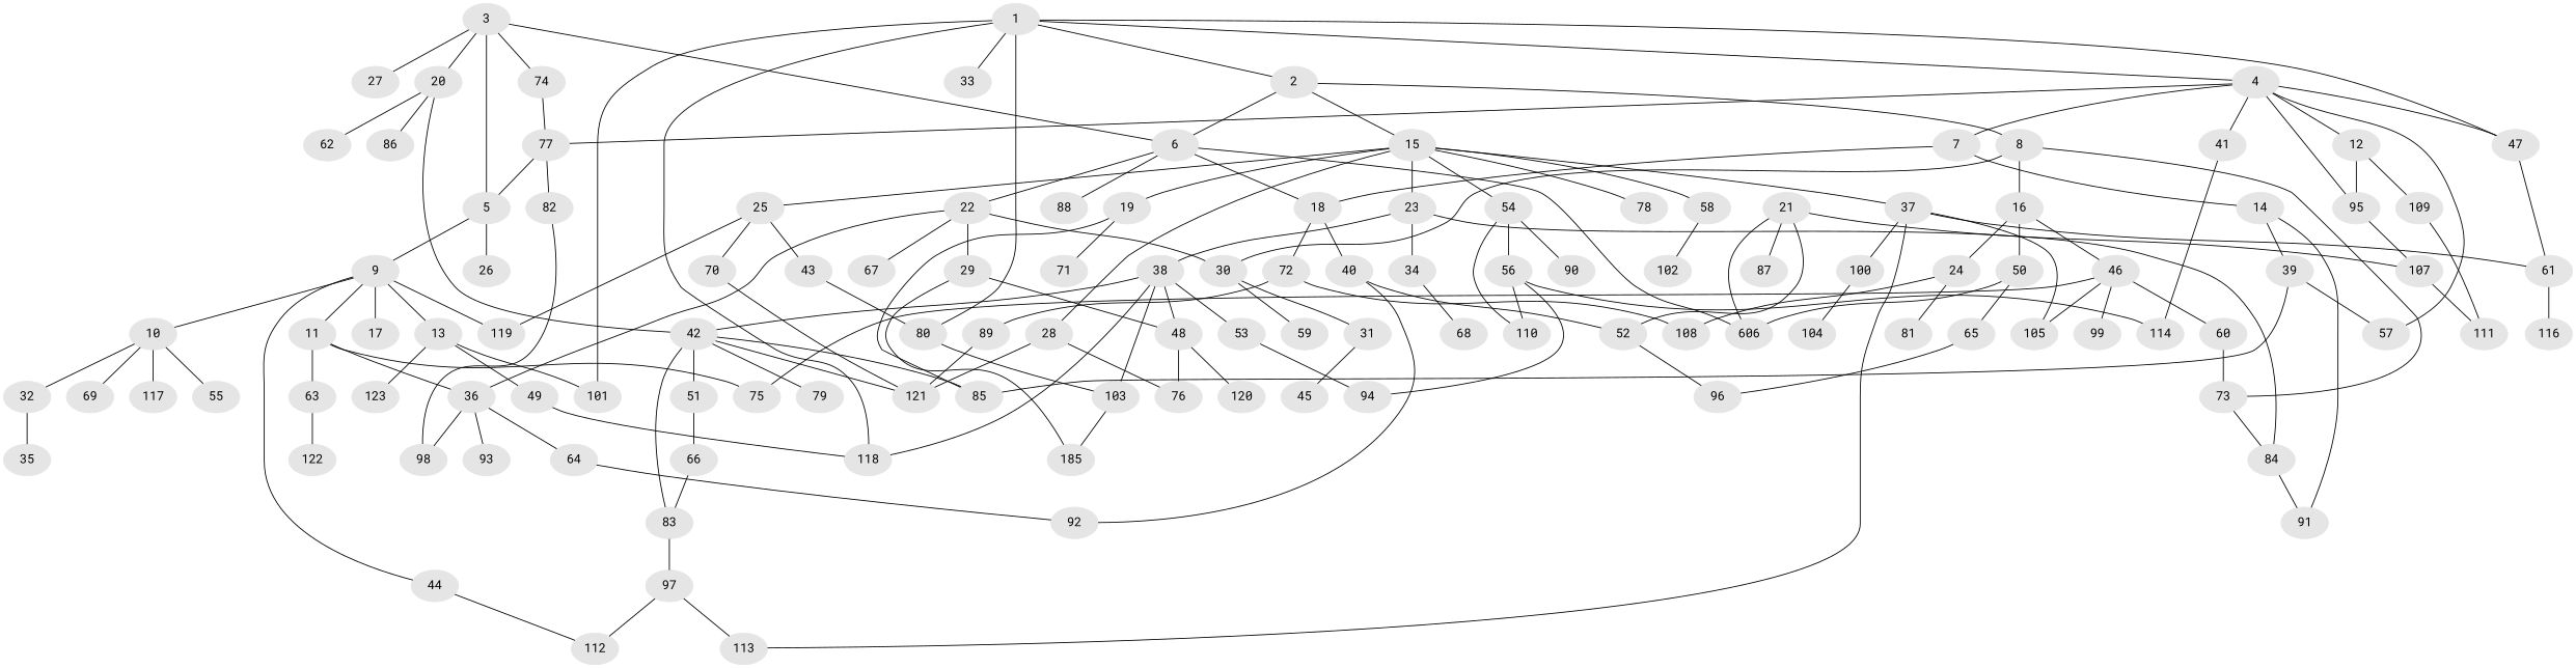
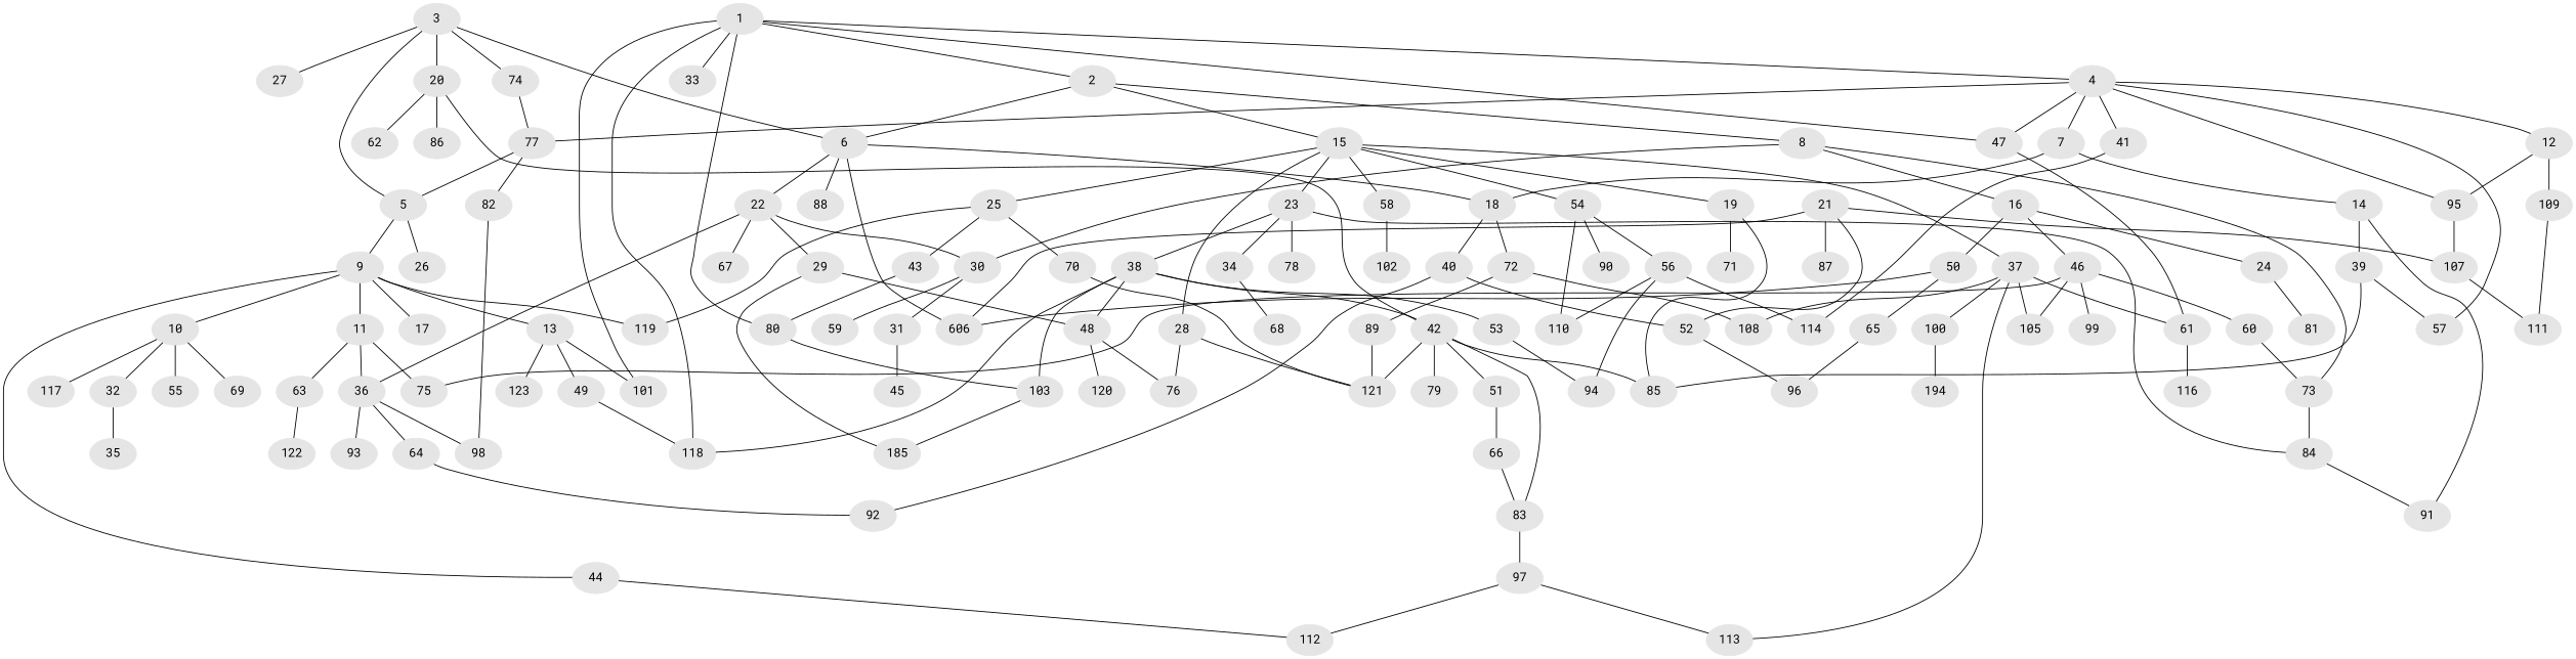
  graph {
    fontname="Roboto Mono"
    node [color=gray90 fontname="Roboto Mono" style=filled]
    edge [fontname="Roboto Mono"]
    1
    2
    4
    33
    80
    101
    118
    47
    6
    8
    15
    3
    5
    20
    27
    74
    7
    12
    41
    57
    77
    95
    103
    22
    88
    n26 [label=606]
    18
    16
    30
    73
    19
    23
    25
    28
    37
    54
    58
    78
    9
    26
    42
    62
    86
    14
    109
    114
    61
    82
    107
    10
    11
    13
    17
    44
    119
    21
    52
    87
    36
    29
    67
    39
    91
    40
    72
    24
    46
    50
    31
    59
    84
    32
    55
    69
    117
    63
    75
    49
    123
    112
    35
    64
    93
    98
    122
    111
    85
    71
    34
    38
    43
    70
    76
    121
    100
    105
    113
    56
    90
    110
    102
    81
    108
    60
    99
    65
    92
    89
    51
    79
    83
    96
    48
    n114 [label=185]
    68
    53
    120
    45
    116
-   104
+   104 [label=194]
    94
    66
    97
    1 -- 2
    1 -- 4
    1 -- 33
    1 -- 80
    1 -- 101
    1 -- 118
    1 -- 47
    2 -- 6
    2 -- 8
    2 -- 15
    4 -- 47
    4 -- 7
    4 -- 12
    4 -- 41
    4 -- 57
    4 -- 77
    4 -- 95
    80 -- 103
    47 -- 61
    6 -- 22
    6 -- 88
    6 -- n26
    6 -- 18
    8 -- 16
    8 -- 30
    8 -- 73
    15 -- 19
    15 -- 23
    15 -- 25
    15 -- 28
    15 -- 37
    15 -- 54
    15 -- 58
-   15 -- 78
+   23 -- 78
    3 -- 6
    3 -- 5
    3 -- 20
    3 -- 27
    3 -- 74
    5 -- 9
    5 -- 26
    20 -- 42
    20 -- 62
    20 -- 86
    74 -- 77
    7 -- 18
    7 -- 14
    12 -- 95
    12 -- 109
    41 -- 114
    77 -- 5
    77 -- 82
    95 -- 107
    103 -- n114
    22 -- 30
    22 -- 36
    22 -- 29
    22 -- 67
    18 -- 40
    18 -- 72
    16 -- 24
    16 -- 46
    16 -- 50
    30 -- 31
    30 -- 59
    73 -- 84
    19 -- 85
    19 -- 71
    23 -- 84
    23 -- 34
    23 -- 38
    25 -- 119
    25 -- 43
    25 -- 70
    28 -- 76
    28 -- 121
    37 -- 61
    37 -- 100
    37 -- 105
    37 -- 113
    54 -- 56
    54 -- 90
    54 -- 110
    58 -- 102
    9 -- 10
    9 -- 11
    9 -- 13
    9 -- 17
    9 -- 44
    9 -- 119
    42 -- 85
    42 -- 121
    42 -- 51
    42 -- 79
    42 -- 83
    14 -- 39
    14 -- 91
    109 -- 111
    61 -- 116
    82 -- 98
    107 -- 111
    10 -- 32
    10 -- 55
    10 -- 69
    10 -- 117
    11 -- 36
    11 -- 63
    11 -- 75
    13 -- 101
    13 -- 49
    13 -- 123
    44 -- 112
    21 -- n26
    21 -- 107
    21 -- 52
    21 -- 87
    52 -- 96
    36 -- 64
    36 -- 93
    36 -- 98
    29 -- 48
    29 -- n114
    39 -- 57
    39 -- 85
    40 -- 52
    40 -- 92
    72 -- 108
    72 -- 89
    24 -- 81
-   24 -- 108
+   37 -- 108
    46 -- 75
    46 -- 105
    46 -- 60
    46 -- 99
    50 -- n26
    50 -- 65
    31 -- 45
    84 -- 91
    32 -- 35
    63 -- 122
    49 -- 118
    64 -- 92
    34 -- 68
    38 -- 118
    38 -- 103
    38 -- 42
    38 -- 48
    38 -- 53
    43 -- 80
    70 -- 121
    100 -- 104
    56 -- 114
    56 -- 110
    56 -- 94
    60 -- 73
    65 -- 96
    89 -- 121
    51 -- 66
    83 -- 97
    48 -- 76
    48 -- 120
    53 -- 94
    66 -- 83
    97 -- 112
    97 -- 113
  }
